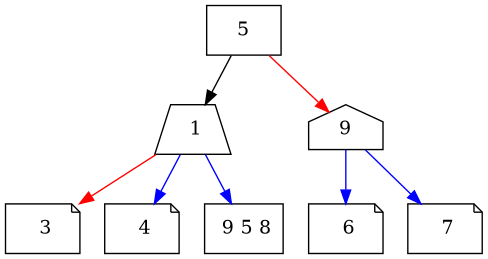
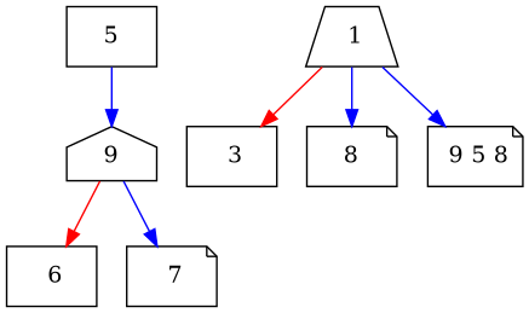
  digraph {
    node [shape=box]
    edge [color=blue]
    n1 [label=5]
    " 1" [shape=trapezium]
    n3 [label=9 shape=house]
-   " 3" [shape=note]
-   " 4" [shape=note]
-   " 9 5 8"
-   " 6" [shape=note]
+   " 3"
+   " 4" [shape=note label=8]
+   " 9 5 8" [shape=note]
+   " 6"
    " 7" [shape=note]
-   n1 -> " 1" [color=black]
-   n1 -> n3 [color=red]
+   n1 -> n3
    " 1" -> " 3" [color=red]
    " 1" -> " 4"
    " 1" -> " 9 5 8"
-   n3 -> " 6"
+   n3 -> " 6" [color=red]
    n3 -> " 7"
  }
